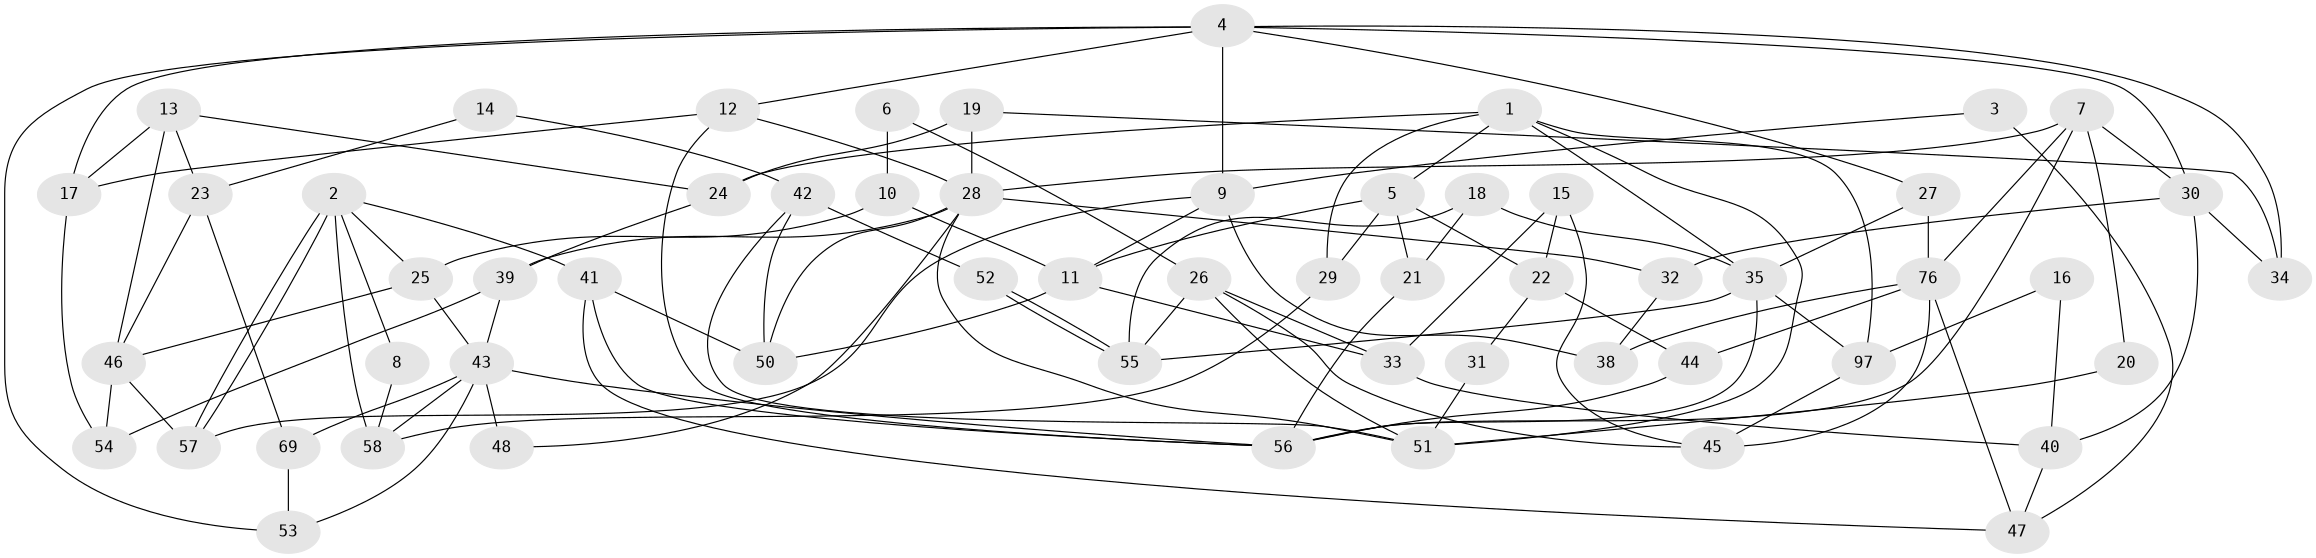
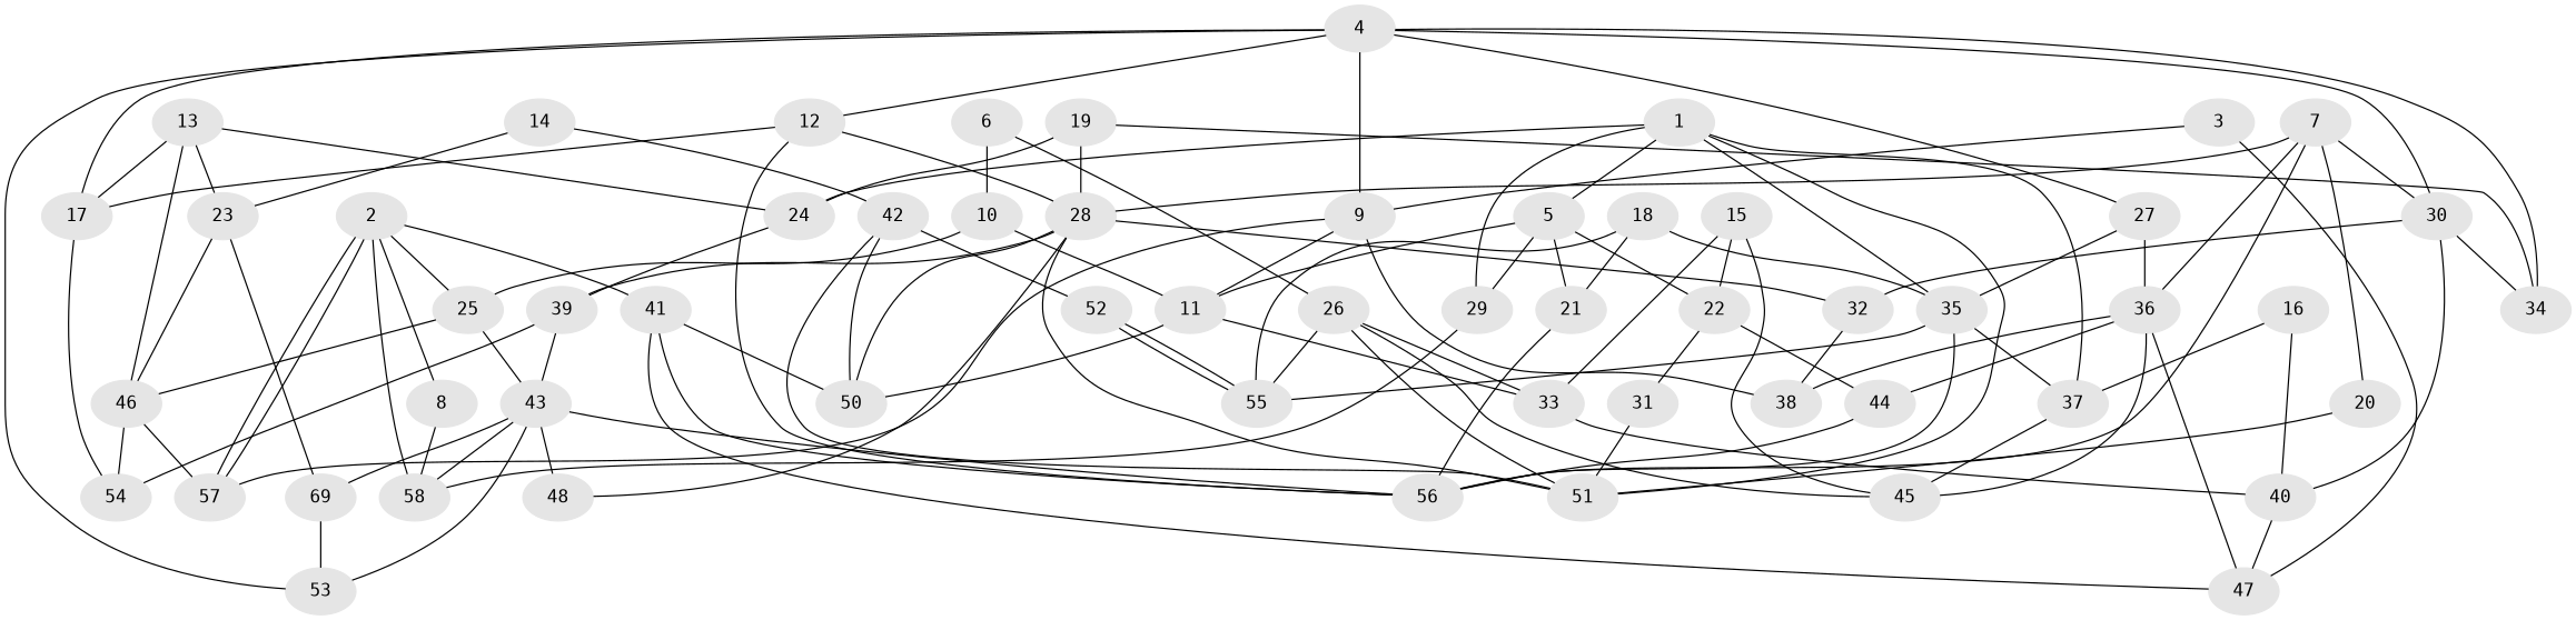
  graph {
    fontname="DejaVu Sans Mono"
    node [color=gray90 fontname="DejaVu Sans Mono" style=filled]
    edge [fontname="DejaVu Sans Mono"]
    1
    5
    29
    35
-   37 [label=97]
+   37
    51
    24
    11
    21
    22
    23
    46
    n13 [label=69]
    58
    56
    55
    45
    2
    8
    25
    41
    57
    43
    47
    50
    3
    9
    38
    4
    12
    17
    27
    30
    34
    53
    28
    54
-   36 [label=76]
+   36
    40
    32
    33
    31
    44
    6
    10
    26
    7
    20
    39
    48
    13
    14
    42
    52
    15
    16
    18
    19
    1 -- 5
    1 -- 29
    1 -- 35
    1 -- 37
    1 -- 51
    1 -- 24
    5 -- 29
    5 -- 11
    5 -- 21
    5 -- 22
    29 -- 58
    35 -- 37
    35 -- 56
    35 -- 55
    37 -- 45
    24 -- 39
    11 -- 50
    11 -- 33
    21 -- 56
    22 -- 31
    22 -- 44
    23 -- 46
    23 -- n13
    46 -- 57
    46 -- 54
    n13 -- 53
    2 -- 58
    2 -- 8
    2 -- 25
    2 -- 41
    2 -- 57
    2 -- 57
    8 -- 58
    25 -- 46
    25 -- 43
    41 -- 56
    41 -- 47
    41 -- 50
    43 -- n13
    43 -- 58
    43 -- 56
    43 -- 53
    43 -- 48
    3 -- 47
    3 -- 9
    9 -- 11
    9 -- 57
    9 -- 38
    4 -- 9
    4 -- 12
    4 -- 17
    4 -- 27
    4 -- 30
    4 -- 34
    4 -- 53
    12 -- 56
    12 -- 17
    12 -- 28
    17 -- 54
    27 -- 35
    27 -- 36
    30 -- 34
    30 -- 40
    30 -- 32
    28 -- 51
    28 -- 50
    28 -- 32
    28 -- 39
    28 -- 48
    36 -- 45
    36 -- 47
    36 -- 38
    36 -- 44
    40 -- 47
    32 -- 38
    33 -- 40
    31 -- 51
    44 -- 56
    6 -- 10
    6 -- 26
    10 -- 11
    10 -- 25
    26 -- 51
    26 -- 55
    26 -- 45
    26 -- 33
    7 -- 56
    7 -- 30
    7 -- 28
    7 -- 36
    7 -- 20
    20 -- 51
    39 -- 43
    39 -- 54
    13 -- 24
    13 -- 23
    13 -- 46
    13 -- 17
    14 -- 23
    14 -- 42
    42 -- 51
    42 -- 50
    42 -- 52
    52 -- 55
    52 -- 55
    15 -- 22
    15 -- 45
    15 -- 33
    16 -- 37
    16 -- 40
    18 -- 35
    18 -- 21
    18 -- 55
    19 -- 24
    19 -- 34
    19 -- 28
  }
